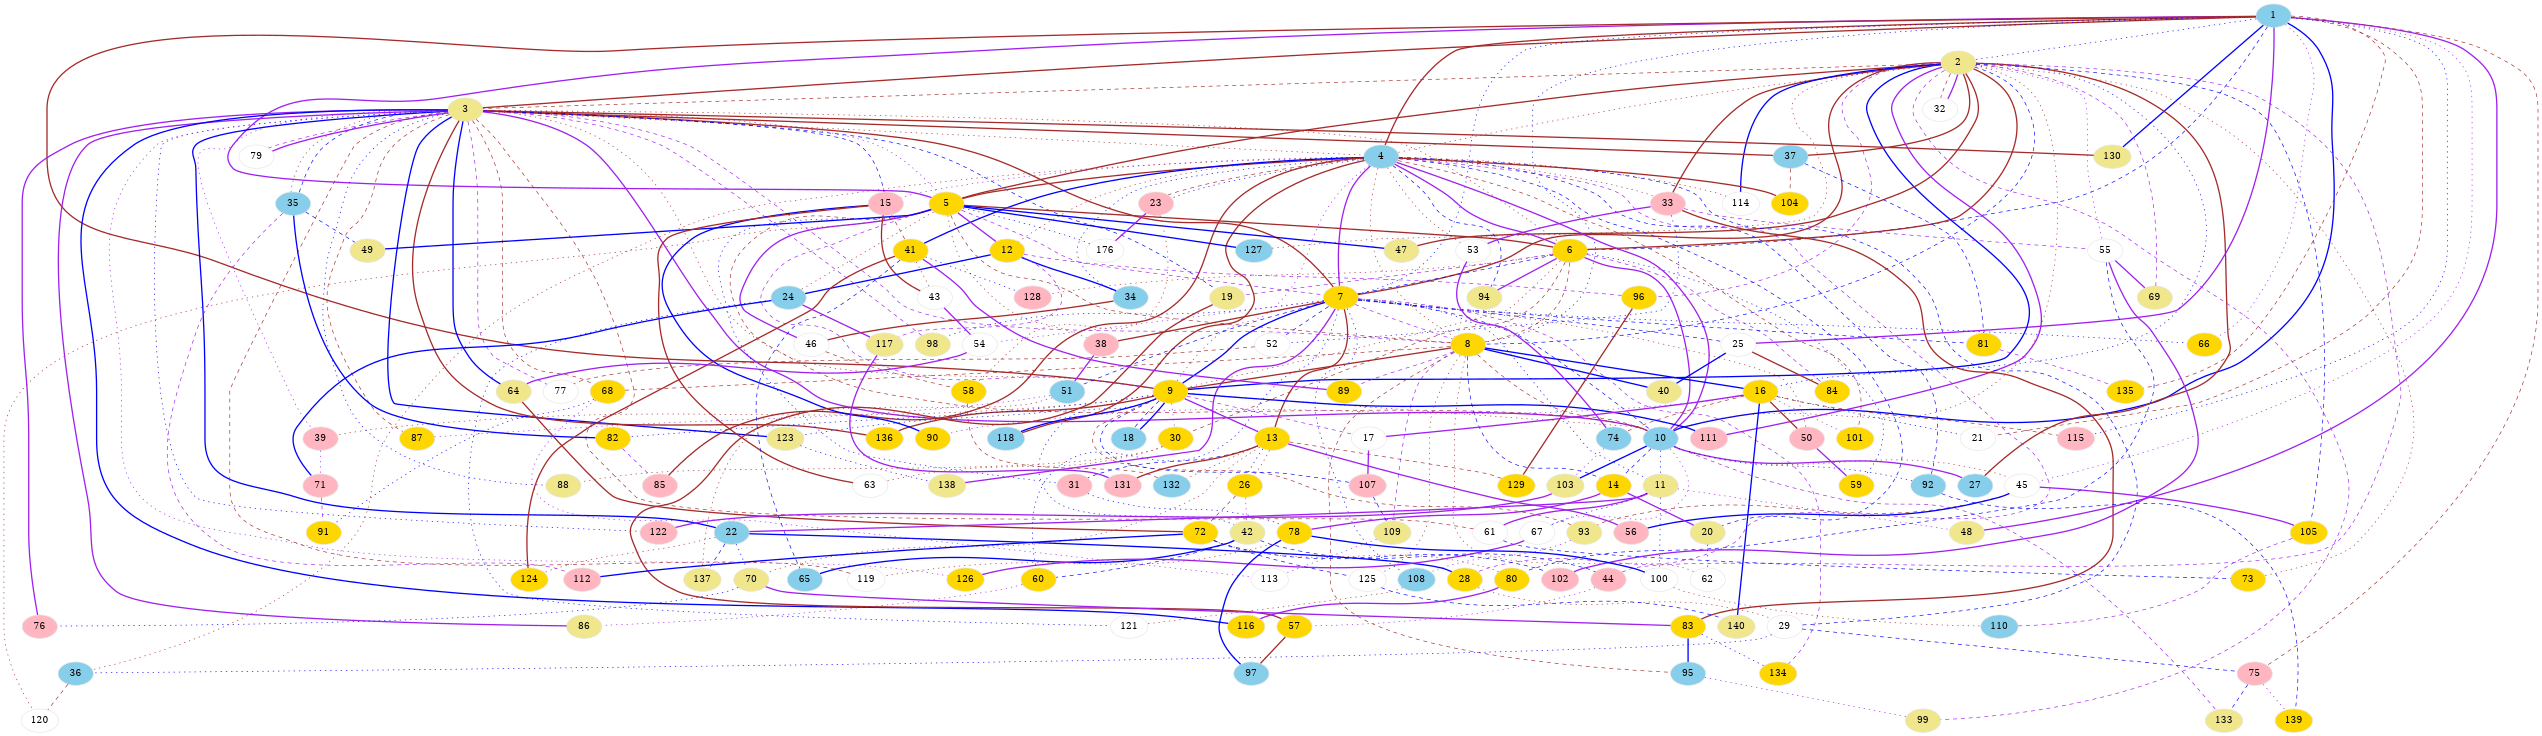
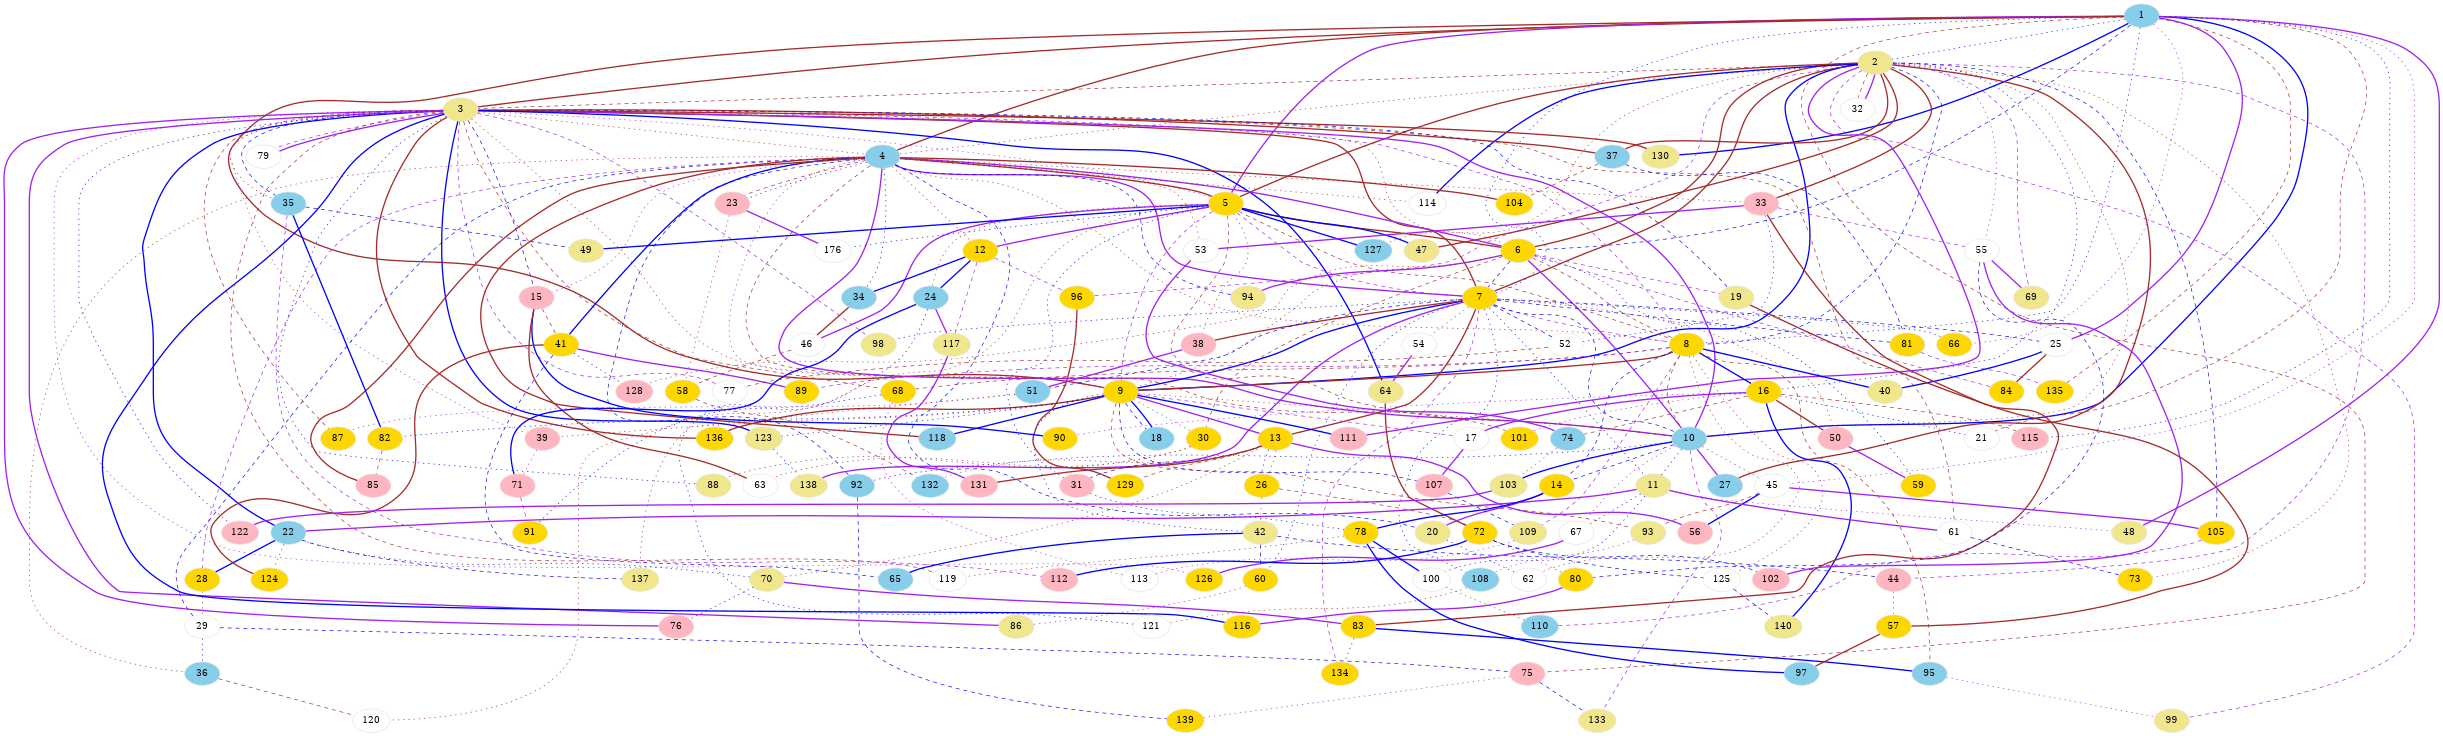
  graph {
    node [color=gray90 fillcolor=gold style=filled]
    edge [color=blue style=bold]
    1 [fillcolor=skyblue]
    2 [fillcolor=khaki]
    3 [fillcolor=khaki]
    4 [fillcolor=skyblue]
    5
    6
    7
    8
    9
    10 [fillcolor=skyblue]
    21 [fillcolor=white]
    25 [fillcolor=white]
    45 [fillcolor=white]
    48 [fillcolor=khaki]
    66
    75 [fillcolor=lightpink]
    115 [fillcolor=lightpink]
    130 [fillcolor=khaki]
    135
    16
    27 [fillcolor=skyblue]
    32 [fillcolor=white]
    33 [fillcolor=lightpink]
    37 [fillcolor=skyblue]
    44 [fillcolor=lightpink]
    47 [fillcolor=khaki]
    55 [fillcolor=white]
    69 [fillcolor=khaki]
    73
    96
    99 [fillcolor=khaki]
    105
    111 [fillcolor=lightpink]
    114 [fillcolor=white]
    127 [fillcolor=skyblue]
    15 [fillcolor=lightpink]
    19 [fillcolor=khaki]
    22 [fillcolor=skyblue]
    35 [fillcolor=skyblue]
    39 [fillcolor=lightpink]
    61 [fillcolor=white]
    64 [fillcolor=khaki]
    68
    76 [fillcolor=lightpink]
    77 [fillcolor=white]
    79 [fillcolor=white]
    86 [fillcolor=khaki]
    87
    88 [fillcolor=khaki]
    98 [fillcolor=khaki]
    116
    119 [fillcolor=white]
    122 [fillcolor=lightpink]
    123 [fillcolor=khaki]
    126
    136
    12
    20 [fillcolor=khaki]
    23 [fillcolor=lightpink]
    28
    29 [fillcolor=white]
    34 [fillcolor=skyblue]
    36 [fillcolor=skyblue]
    41
    53 [fillcolor=white]
    85 [fillcolor=lightpink]
    92 [fillcolor=skyblue]
    94 [fillcolor=khaki]
    101
    104
    118 [fillcolor=skyblue]
    24 [fillcolor=skyblue]
    31 [fillcolor=lightpink]
    38 [fillcolor=lightpink]
    46 [fillcolor=white]
    49 [fillcolor=khaki]
    n77 [fillcolor=white label=176]
    120 [fillcolor=white]
    30
    59
    84
    128 [fillcolor=lightpink]
    11 [fillcolor=khaki]
    13
    50 [fillcolor=lightpink]
    51 [fillcolor=skyblue]
    52 [fillcolor=white]
    54 [fillcolor=white]
    60
    81
    108 [fillcolor=skyblue]
    134
    138 [fillcolor=khaki]
    14
    40 [fillcolor=khaki]
    62 [fillcolor=white]
    89
    95 [fillcolor=skyblue]
    109 [fillcolor=khaki]
    125 [fillcolor=white]
    17 [fillcolor=white]
    18 [fillcolor=skyblue]
    42 [fillcolor=khaki]
    82
    93 [fillcolor=khaki]
    107 [fillcolor=lightpink]
    67 [fillcolor=white]
    103 [fillcolor=khaki]
    133 [fillcolor=khaki]
    56 [fillcolor=lightpink]
    139
    90
    74 [fillcolor=skyblue]
    140 [fillcolor=khaki]
    83
    57
    80
    102 [fillcolor=lightpink]
    129
    110 [fillcolor=skyblue]
-   43 [fillcolor=white]
    63 [fillcolor=white]
    70 [fillcolor=khaki]
    124
    137 [fillcolor=khaki]
    112 [fillcolor=lightpink]
    71 [fillcolor=lightpink]
    72
    91
    113 [fillcolor=white]
    117 [fillcolor=khaki]
    58
    65 [fillcolor=skyblue]
    121 [fillcolor=white]
    78
    100 [fillcolor=white]
    26
    131 [fillcolor=lightpink]
    132 [fillcolor=skyblue]
    97 [fillcolor=skyblue]
    1 -- 2 [style=dotted]
    1 -- 3 [color=brown]
    1 -- 4 [color=brown]
    1 -- 5 [color=purple]
    1 -- 6 [style=dashed]
    1 -- 7 [style=dotted]
    1 -- 8 [style=dotted]
    1 -- 9 [color=brown]
    1 -- 10
    1 -- 21 [color=brown style=dashed]
    1 -- 25 [color=purple]
    1 -- 45 [color=purple style=dotted]
    1 -- 48 [color=purple]
    1 -- 66 [color=purple style=dotted]
    1 -- 75 [color=brown style=dashed]
    1 -- 115 [style=dotted]
    1 -- 130
    1 -- 135 [color=brown style=dashed]
    2 -- 3 [color=brown style=dashed]
    2 -- 4 [color=brown style=dotted]
    2 -- 5 [color=brown]
    2 -- 6 [color=brown]
    2 -- 7 [color=brown]
    2 -- 8 [style=dashed]
    2 -- 9
    2 -- 10 [color=brown style=dotted]
    2 -- 16 [style=dotted]
    2 -- 27 [color=brown]
    2 -- 32 [color=brown style=dashed]
    2 -- 32 [color=purple]
    2 -- 33 [color=brown]
    2 -- 37 [color=brown]
    2 -- 44 [color=purple style=dashed]
    2 -- 47 [color=brown]
    2 -- 55 [color=purple style=dotted]
    2 -- 69 [color=purple style=dashed]
    2 -- 73 [color=brown style=dotted]
    2 -- 96 [color=purple style=dashed]
    2 -- 99 [color=purple style=dashed]
    2 -- 105 [style=dashed]
    2 -- 111 [color=purple]
    2 -- 114
    2 -- 127 [color=brown style=dotted]
    3 -- 4 [color=brown style=dotted]
    3 -- 5 [color=purple style=dotted]
    3 -- 6 [color=brown style=dotted]
    3 -- 7 [color=brown]
    3 -- 8 [color=purple style=dashed]
    3 -- 9 [color=brown style=dotted]
    3 -- 10 [color=purple]
    3 -- 130 [color=brown]
    3 -- 37 [color=brown]
    3 -- 15 [style=dashed]
    3 -- 19 [style=dashed]
    3 -- 22
    3 -- 35 [color=brown style=dotted]
    3 -- 35 [style=dashed]
    3 -- 39 [color=purple style=dotted]
    3 -- 61 [color=brown style=dashed]
    3 -- 64
    3 -- 68 [color=brown style=dashed]
    3 -- 76 [color=purple]
    3 -- 77 [color=purple style=dashed]
    3 -- 79 [color=purple style=dashed]
    3 -- 79 [color=purple]
    3 -- 86 [color=purple]
    3 -- 87 [color=brown style=dashed]
    3 -- 88 [style=dotted]
    3 -- 98 [color=purple style=dashed]
    3 -- 116
    3 -- 119 [color=brown style=dashed]
    3 -- 122 [style=dotted]
    3 -- 123
    3 -- 126 [color=purple style=dotted]
    3 -- 136 [color=brown]
    4 -- 5 [color=brown]
    4 -- 6 [color=purple]
    4 -- 7 [color=purple]
    4 -- 8 [color=brown style=dotted]
    4 -- 9 [color=purple style=dotted]
    4 -- 10 [color=purple]
    4 -- 33 [color=brown style=dotted]
    4 -- 114 [color=brown style=dotted]
    4 -- 15 [color=purple style=dotted]
    4 -- 12 [color=brown style=dotted]
    4 -- 20 [style=dashed]
    4 -- 23 [color=brown style=dashed]
    4 -- 23 [style=dotted]
    4 -- 28 [color=purple style=dashed]
    4 -- 29 [style=dashed]
    4 -- 34 [style=dotted]
    4 -- 36 [color=brown style=dotted]
    4 -- 41
    4 -- 53 [color=brown style=dotted]
    4 -- 85 [color=brown]
    4 -- 92 [style=dashed]
    4 -- 94 [style=dashed]
    4 -- 101 [color=brown style=dashed]
    4 -- 104 [color=brown]
    4 -- 118 [color=brown]
    5 -- 6 [color=brown]
    5 -- 7 [color=purple style=dashed]
    5 -- 8 [color=brown style=dashed]
    5 -- 9 [color=purple style=dashed]
    5 -- 10 [color=brown style=dashed]
    5 -- 47
    5 -- 127
    5 -- 12 [color=purple]
    5 -- 24 [color=brown style=dotted]
    5 -- 31 [style=dotted]
    5 -- 38 [color=brown style=dotted]
    5 -- 46 [color=purple]
    5 -- 49
    5 -- n77 [style=dotted]
    5 -- 120 [color=brown style=dotted]
    6 -- 7 [style=dashed]
    6 -- 8 [color=brown style=dashed]
    6 -- 9 [color=brown style=dotted]
    6 -- 10 [color=purple]
    6 -- 19 [color=purple style=dashed]
    6 -- 94 [color=purple]
    6 -- 30 [color=brown style=dashed]
    6 -- 59 [style=dotted]
    6 -- 84 [color=purple style=dashed]
    6 -- 128 [color=brown style=dotted]
    7 -- 8 [color=purple style=dashed]
    7 -- 9
    7 -- 10 [style=dashed]
    7 -- 25 [style=dashed]
    7 -- 66 [style=dotted]
    7 -- 98 [style=dotted]
    7 -- 38 [color=brown]
    7 -- 11 [style=dotted]
    7 -- 13 [color=brown]
    7 -- 50 [color=brown style=dotted]
    7 -- 51 [style=dashed]
    7 -- 52 [style=dashed]
    7 -- 54 [color=purple style=dotted]
    7 -- 60 [style=dotted]
    7 -- 81 [style=dashed]
    7 -- 108 [style=dotted]
    7 -- 134 [color=purple style=dashed]
    7 -- 138 [color=purple]
    8 -- 9 [color=brown]
    8 -- 10 [color=brown style=dashed]
    8 -- 16
    8 -- 68 [color=brown style=dashed]
    8 -- 14 [style=dashed]
    8 -- 40
    8 -- 62 [color=brown style=dotted]
    8 -- 89 [color=purple style=dashed]
    8 -- 95 [color=brown style=dashed]
    8 -- 109 [color=purple style=dashed]
    8 -- 125 [color=brown style=dotted]
    9 -- 10 [color=brown style=dotted]
    9 -- 111
    9 -- 39 [color=brown style=dotted]
    9 -- 123 [style=dotted]
    9 -- 136 [color=brown]
    9 -- 118
    9 -- 30 [color=purple style=dotted]
    9 -- 13 [color=purple]
    9 -- 17 [color=purple style=dashed]
    9 -- 18 [style=dashed]
    9 -- 18
    9 -- 42 [style=dotted]
    9 -- 82 [style=dotted]
    9 -- 93 [color=brown style=dashed]
    9 -- 107 [style=dashed]
    10 -- 45 [color=brown style=dotted]
    10 -- 27 [color=purple]
    10 -- 92 [style=dotted]
    10 -- 11 [style=dotted]
    10 -- 14 [style=dashed]
    10 -- 67 [color=purple style=dotted]
    10 -- 103
    10 -- 133 [color=purple style=dashed]
    25 -- 84 [color=brown]
    25 -- 40
    45 -- 105 [color=purple]
    45 -- 93 [color=brown style=dashed]
    45 -- 56
    75 -- 133 [style=dashed]
    75 -- 139 [color=purple style=dotted]
    16 -- 21 [style=dotted]
    16 -- 115 [color=brown style=dashed]
    16 -- 101 [color=purple style=dotted]
    16 -- 50 [color=brown]
    16 -- 17 [color=purple]
    16 -- 90 [color=purple style=dotted]
    16 -- 74 [color=brown style=dashed]
    16 -- 140
    33 -- 55 [color=purple style=dashed]
    33 -- 53 [color=purple]
    33 -- 52 [style=dotted]
    33 -- 83 [color=brown]
    37 -- 104 [color=brown style=dashed]
    37 -- 81 [style=dashed]
    44 -- 57 [color=purple style=dotted]
    55 -- 69 [color=purple]
    55 -- 80 [style=dashed]
    55 -- 102 [color=purple]
    96 -- 129 [color=brown]
    105 -- 110 [color=purple style=dashed]
    15 -- 41 [color=brown style=dashed]
    15 -- 90
-   15 -- 43 [color=brown]
    15 -- 63 [color=brown]
    19 -- 57 [color=brown]
    22 -- 28
    22 -- 70 [style=dotted]
    22 -- 124 [color=brown style=dotted]
    22 -- 137 [style=dashed]
    35 -- 49 [style=dashed]
    35 -- 82
    35 -- 112 [color=purple style=dashed]
    39 -- 71 [color=purple style=dotted]
    61 -- 73 [style=dashed]
    64 -- 72 [color=brown]
    68 -- 91 [style=dotted]
    68 -- 113 [color=purple style=dotted]
    123 -- 138 [style=dotted]
    12 -- 96 [color=purple style=dashed]
    12 -- 34
    12 -- 24
    12 -- 117 [color=purple style=dashed]
    20 -- 62 [style=dotted]
    23 -- n77 [color=purple]
    23 -- 58 [color=brown style=dotted]
    28 -- 29 [color=brown style=dotted]
    29 -- 75 [style=dashed]
    29 -- 36 [style=dotted]
    34 -- 46 [color=brown]
    36 -- 120 [color=brown style=dashed]
    41 -- 128 [style=dotted]
    41 -- 89 [color=purple]
-   41 -- 43 [color=brown style=dotted]
    41 -- 124 [color=brown]
    41 -- 65 [style=dashed]
    53 -- 74 [color=purple]
    92 -- 139 [style=dashed]
    24 -- 71
    24 -- 117 [color=purple]
    24 -- 121 [style=dotted]
    31 -- 78 [style=dotted]
    38 -- 51 [color=purple]
    46 -- 58 [color=brown style=dashed]
    30 -- 88 [color=brown style=dotted]
    30 -- 63 [color=brown style=dotted]
    11 -- 48 [color=purple style=dotted]
    11 -- 22 [color=purple]
    11 -- 61 [color=purple]
    11 -- 67 [style=dotted]
    11 -- 100 [style=dotted]
    13 -- 31 [style=dashed]
    13 -- 56 [color=purple]
    13 -- 129 [color=brown style=dashed]
    13 -- 70 [color=brown style=dotted]
    13 -- 26 [style=dotted]
    13 -- 26 [color=brown style=dotted]
    13 -- 131 [color=brown]
    13 -- 132 [color=brown style=dotted]
    50 -- 59 [color=purple]
    51 -- 87 [color=purple style=dotted]
    51 -- 137 [color=brown style=dotted]
    52 -- 77 [color=brown style=dashed]
    54 -- 64 [color=purple]
    60 -- 86 [color=purple style=dotted]
    81 -- 135 [color=purple style=dashed]
    108 -- 121 [color=brown style=dotted]
    14 -- 20 [color=purple]
-   14 -- 78 [color=purple]
+   14 -- 78
    95 -- 99 [color=purple style=dotted]
    109 -- 113 [color=purple style=dotted]
    125 -- 140 [style=dashed]
    17 -- 107 [color=purple]
    42 -- 44 [style=dashed]
    42 -- 60 [style=dashed]
    42 -- 65
    82 -- 85 [color=purple style=dashed]
    93 -- 108 [color=purple style=dotted]
    107 -- 109 [style=dashed]
    67 -- 126 [color=purple]
    103 -- 122 [color=purple]
    74 -- 103 [color=purple style=dotted]
    83 -- 134 [style=dotted]
    83 -- 95
    57 -- 97 [color=brown]
    80 -- 116 [color=purple]
-   43 -- 54 [color=purple]
    70 -- 76 [style=dotted]
    70 -- 83 [color=purple]
    71 -- 91 [color=purple style=dashed]
    72 -- 125 [style=dashed]
    72 -- 80 [color=brown style=dotted]
    72 -- 102 [style=dashed]
    72 -- 112
    117 -- 131 [color=purple]
    58 -- 132 [color=brown style=dashed]
    78 -- 119 [color=brown style=dotted]
    78 -- 100
    78 -- 97
    100 -- 110 [color=brown style=dotted]
    26 -- 42 [color=purple style=dotted]
    26 -- 72 [color=brown style=dashed]
  }
